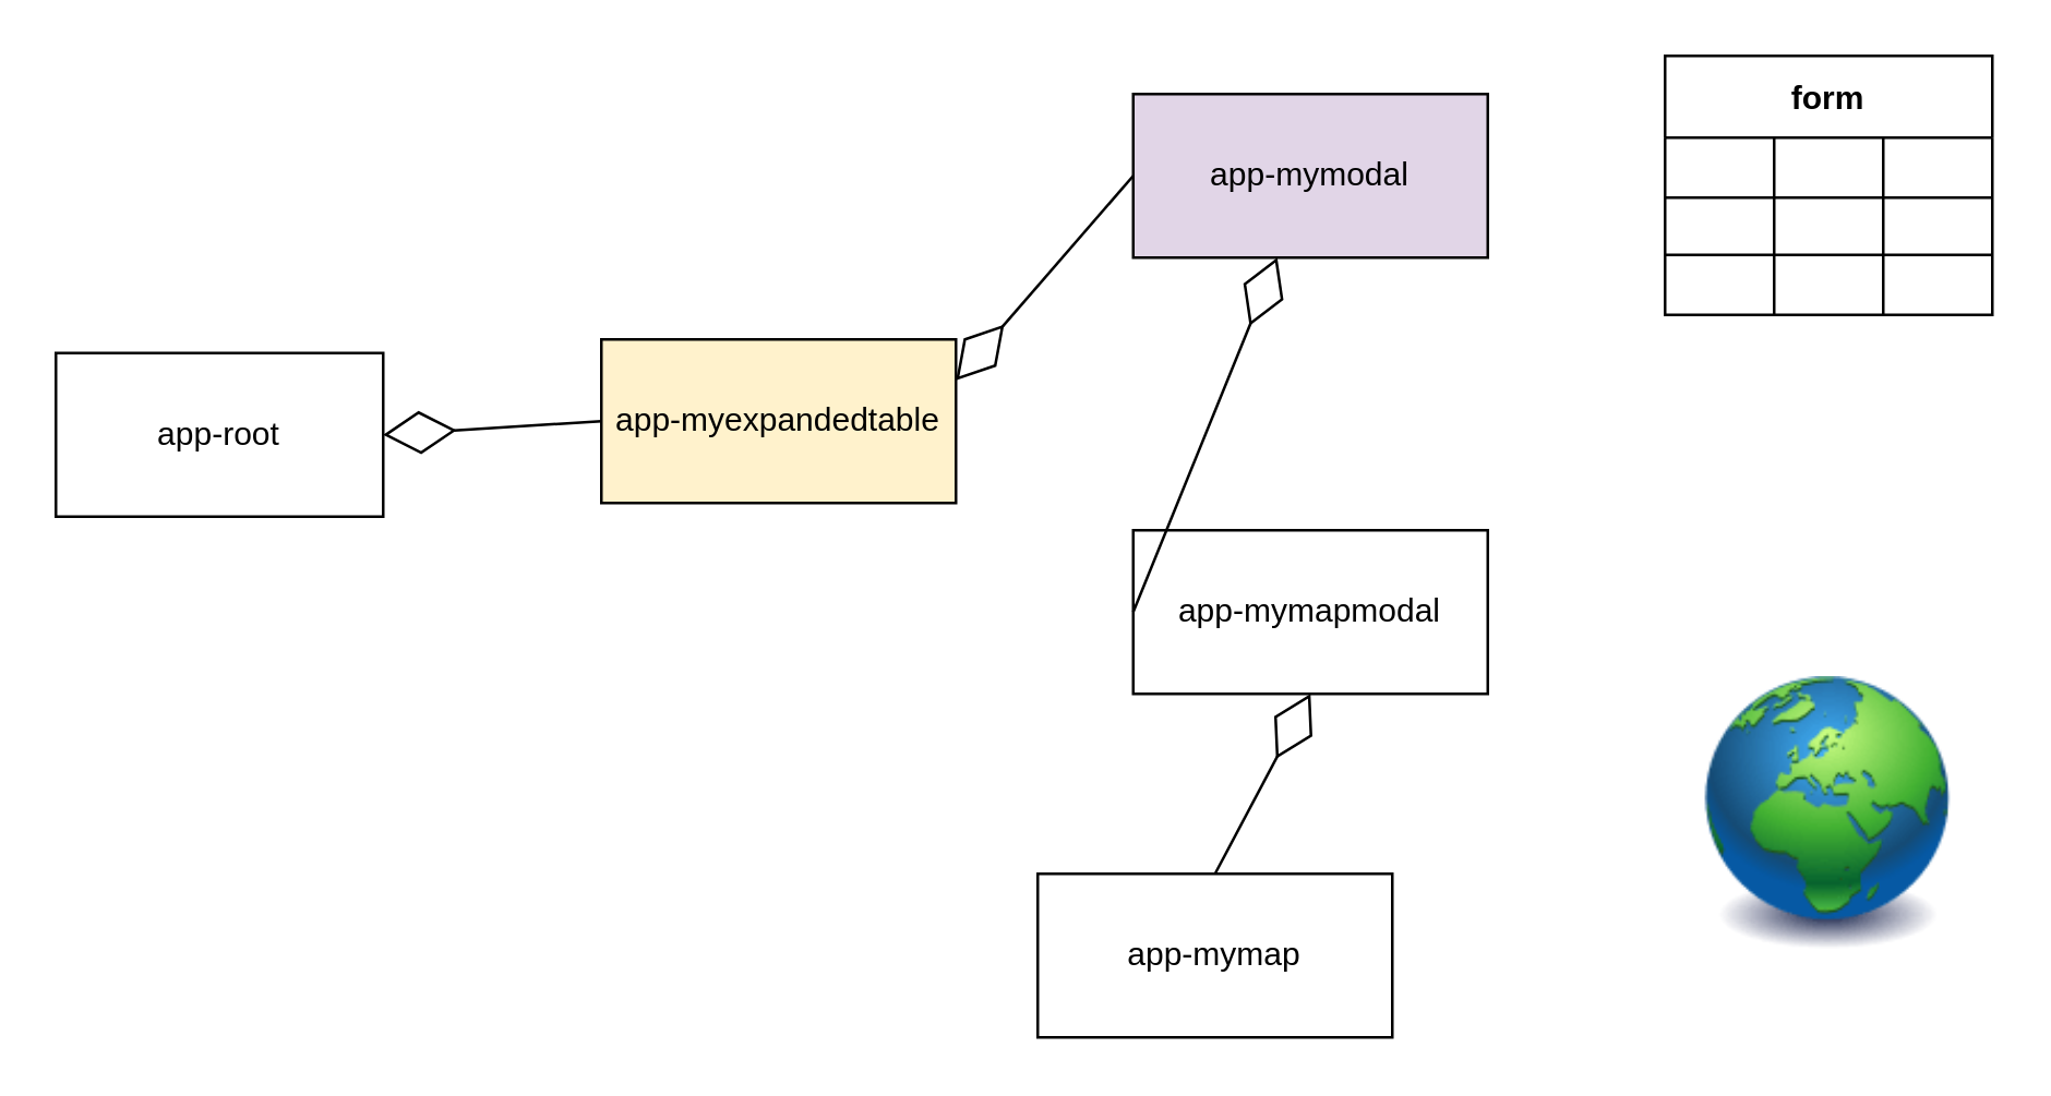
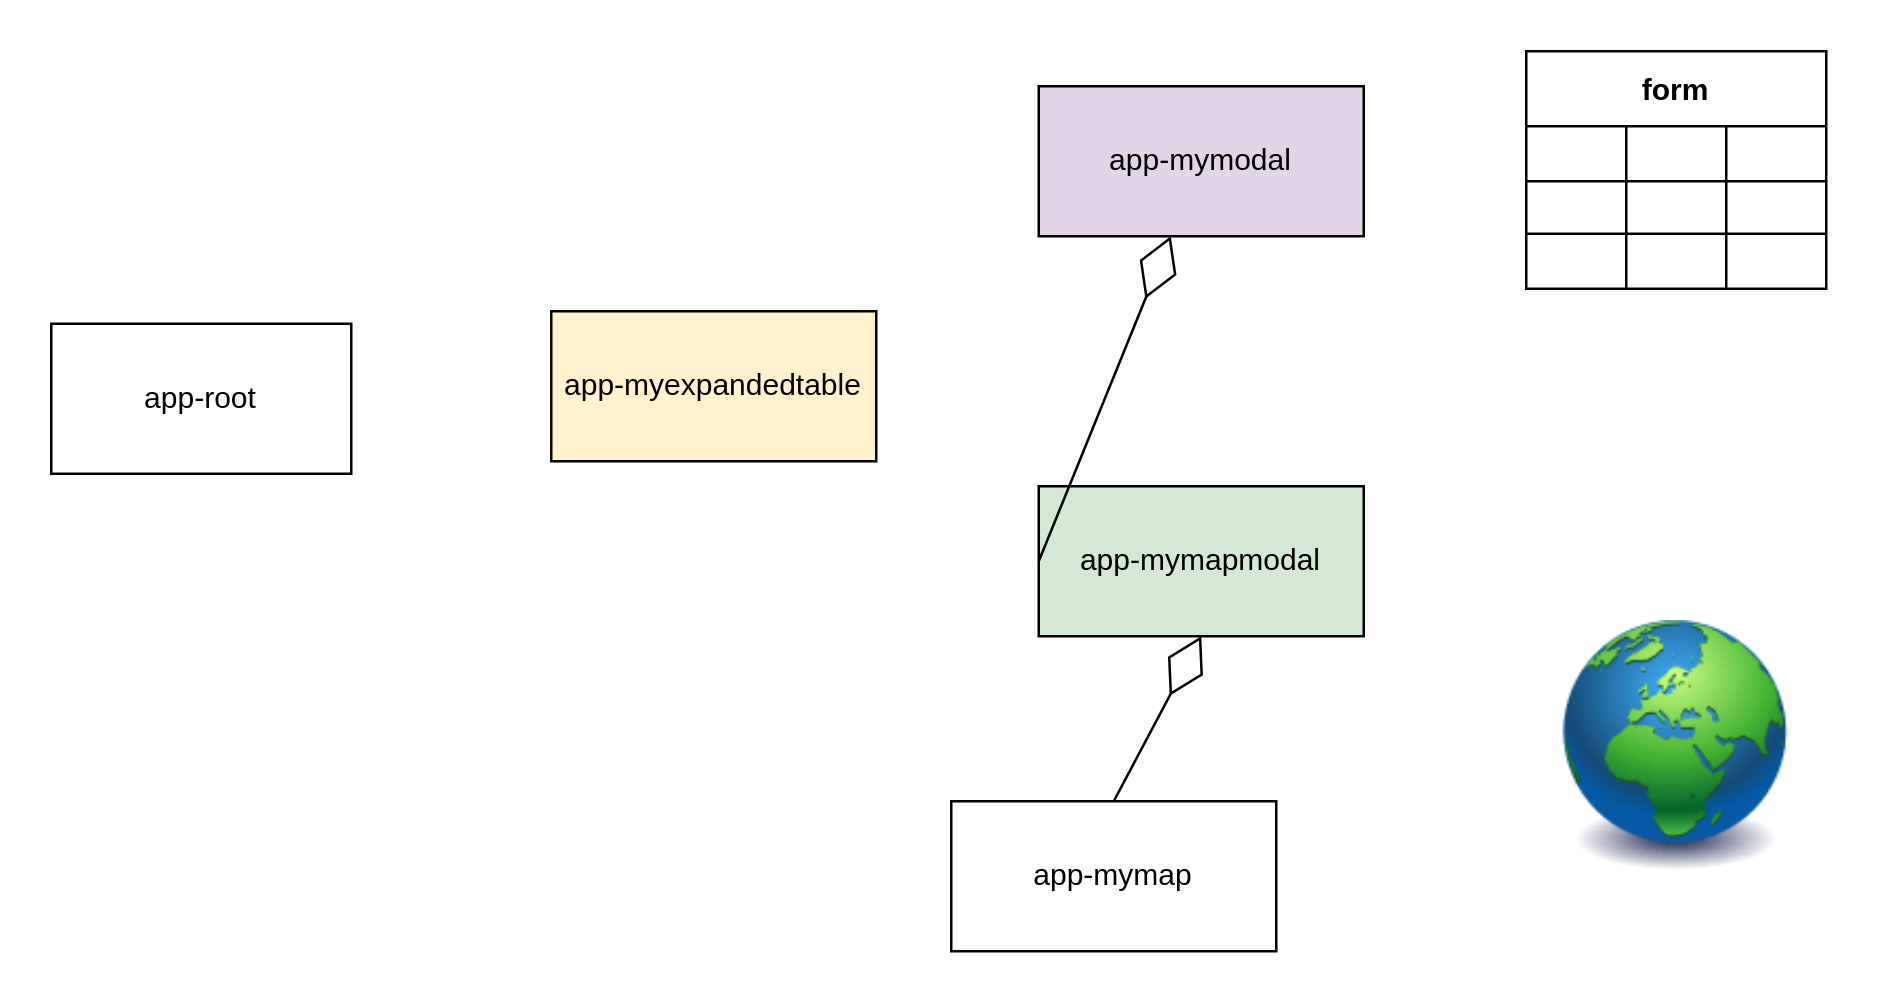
  <mxCell id="0" />
  <mxCell id="1" parent="0" />
  <mxCell id="2" value="app-root" style="rounded=0;whiteSpace=wrap;html=1;" parent="1" vertex="1"><mxGeometry x="20" y="129" width="120" height="60" as="geometry" /></mxCell>
  <mxCell id="3" value="app-myexpandedtable" style="rounded=0;whiteSpace=wrap;html=1;fillColor=#fff2cc;" parent="1" vertex="1"><mxGeometry x="220" y="124" width="130" height="60" as="geometry" /></mxCell>
  <mxCell id="4" value="app-mymodal" style="rounded=0;whiteSpace=wrap;html=1;fillColor=#e1d5e7;" parent="1" vertex="1"><mxGeometry x="415" y="34" width="130" height="60" as="geometry" /></mxCell>
- <mxCell id="5" value="app-mymapmodal" style="rounded=0;whiteSpace=wrap;html=1;" parent="1" vertex="1"><mxGeometry x="415" y="194" width="130" height="60" as="geometry" /></mxCell>
+ <mxCell id="5" value="app-mymapmodal" style="rounded=0;whiteSpace=wrap;html=1;fillColor=#d5e8d4;" parent="1" vertex="1"><mxGeometry x="415" y="194" width="130" height="60" as="geometry" /></mxCell>
  <mxCell id="6" value="app-mymap" style="rounded=0;whiteSpace=wrap;html=1;" parent="1" vertex="1"><mxGeometry x="380" y="320" width="130" height="60" as="geometry" /></mxCell>
  <mxCell id="7" value="form" style="shape=table;startSize=30;container=1;collapsible=0;childLayout=tableLayout;fontStyle=1;align=center;" parent="1" vertex="1"><mxGeometry x="610" y="20" width="120" height="95" as="geometry" /></mxCell>
  <mxCell id="8" value="" style="shape=tableRow;horizontal=0;startSize=0;swimlaneHead=0;swimlaneBody=0;top=0;left=0;bottom=0;right=0;collapsible=0;dropTarget=0;fillColor=none;points=[[0,0.5],[1,0.5]];portConstraint=eastwest;" parent="7" vertex="1"><mxGeometry y="30" width="120" height="22" as="geometry" /></mxCell>
  <mxCell id="9" value="" style="shape=partialRectangle;html=1;whiteSpace=wrap;connectable=0;fillColor=none;top=0;left=0;bottom=0;right=0;overflow=hidden;" parent="8" vertex="1"><mxGeometry width="40" height="22" as="geometry"><mxRectangle width="40" height="22" as="alternateBounds" /></mxGeometry></mxCell>
  <mxCell id="10" value="" style="shape=partialRectangle;html=1;whiteSpace=wrap;connectable=0;fillColor=none;top=0;left=0;bottom=0;right=0;overflow=hidden;" parent="8" vertex="1"><mxGeometry x="40" width="40" height="22" as="geometry"><mxRectangle width="40" height="22" as="alternateBounds" /></mxGeometry></mxCell>
  <mxCell id="11" value="" style="shape=partialRectangle;html=1;whiteSpace=wrap;connectable=0;fillColor=none;top=0;left=0;bottom=0;right=0;overflow=hidden;" parent="8" vertex="1"><mxGeometry x="80" width="40" height="22" as="geometry"><mxRectangle width="40" height="22" as="alternateBounds" /></mxGeometry></mxCell>
  <mxCell id="12" value="" style="shape=tableRow;horizontal=0;startSize=0;swimlaneHead=0;swimlaneBody=0;top=0;left=0;bottom=0;right=0;collapsible=0;dropTarget=0;fillColor=none;points=[[0,0.5],[1,0.5]];portConstraint=eastwest;" parent="7" vertex="1"><mxGeometry y="52" width="120" height="21" as="geometry" /></mxCell>
  <mxCell id="13" value="" style="shape=partialRectangle;html=1;whiteSpace=wrap;connectable=0;fillColor=none;top=0;left=0;bottom=0;right=0;overflow=hidden;" parent="12" vertex="1"><mxGeometry width="40" height="21" as="geometry"><mxRectangle width="40" height="21" as="alternateBounds" /></mxGeometry></mxCell>
  <mxCell id="14" value="" style="shape=partialRectangle;html=1;whiteSpace=wrap;connectable=0;fillColor=none;top=0;left=0;bottom=0;right=0;overflow=hidden;" parent="12" vertex="1"><mxGeometry x="40" width="40" height="21" as="geometry"><mxRectangle width="40" height="21" as="alternateBounds" /></mxGeometry></mxCell>
  <mxCell id="15" value="" style="shape=partialRectangle;html=1;whiteSpace=wrap;connectable=0;fillColor=none;top=0;left=0;bottom=0;right=0;overflow=hidden;" parent="12" vertex="1"><mxGeometry x="80" width="40" height="21" as="geometry"><mxRectangle width="40" height="21" as="alternateBounds" /></mxGeometry></mxCell>
  <mxCell id="16" value="" style="shape=tableRow;horizontal=0;startSize=0;swimlaneHead=0;swimlaneBody=0;top=0;left=0;bottom=0;right=0;collapsible=0;dropTarget=0;fillColor=none;points=[[0,0.5],[1,0.5]];portConstraint=eastwest;" parent="7" vertex="1"><mxGeometry y="73" width="120" height="22" as="geometry" /></mxCell>
  <mxCell id="17" value="" style="shape=partialRectangle;html=1;whiteSpace=wrap;connectable=0;fillColor=none;top=0;left=0;bottom=0;right=0;overflow=hidden;" parent="16" vertex="1"><mxGeometry width="40" height="22" as="geometry"><mxRectangle width="40" height="22" as="alternateBounds" /></mxGeometry></mxCell>
  <mxCell id="18" value="" style="shape=partialRectangle;html=1;whiteSpace=wrap;connectable=0;fillColor=none;top=0;left=0;bottom=0;right=0;overflow=hidden;" parent="16" vertex="1"><mxGeometry x="40" width="40" height="22" as="geometry"><mxRectangle width="40" height="22" as="alternateBounds" /></mxGeometry></mxCell>
  <mxCell id="19" value="" style="shape=partialRectangle;html=1;whiteSpace=wrap;connectable=0;fillColor=none;top=0;left=0;bottom=0;right=0;overflow=hidden;" parent="16" vertex="1"><mxGeometry x="80" width="40" height="22" as="geometry"><mxRectangle width="40" height="22" as="alternateBounds" /></mxGeometry></mxCell>
  <mxCell id="20" value="" style="image;html=1;image=img/lib/clip_art/general/Earth_globe_128x128.png" parent="1" vertex="1"><mxGeometry x="615" y="248" width="110" height="100" as="geometry" /></mxCell>
- <mxCell id="21" value="" style="endArrow=diamondThin;endFill=0;endSize=24;html=1;rounded=0;entryX=1;entryY=0.5;entryDx=0;entryDy=0;exitX=0;exitY=0.5;exitDx=0;exitDy=0;" edge="1" parent="1" source="3" target="2"><mxGeometry width="160" relative="1" as="geometry"><mxPoint x="140" y="274" as="sourcePoint" /><mxPoint x="300" y="274" as="targetPoint" /></mxGeometry></mxCell>
- <mxCell id="22" value="" style="endArrow=diamondThin;endFill=0;endSize=24;html=1;rounded=0;entryX=1;entryY=0.25;entryDx=0;entryDy=0;exitX=0;exitY=0.5;exitDx=0;exitDy=0;" edge="1" parent="1" source="4" target="3"><mxGeometry width="160" relative="1" as="geometry"><mxPoint x="230" y="164" as="sourcePoint" /><mxPoint x="160" y="164" as="targetPoint" /></mxGeometry></mxCell>
  <mxCell id="23" value="" style="endArrow=diamondThin;endFill=0;endSize=24;html=1;rounded=0;exitX=0;exitY=0.5;exitDx=0;exitDy=0;" edge="1" parent="1" source="5" target="4"><mxGeometry width="160" relative="1" as="geometry"><mxPoint x="425" y="74" as="sourcePoint" /><mxPoint x="360" y="149" as="targetPoint" /></mxGeometry></mxCell>
  <mxCell id="24" value="" style="endArrow=diamondThin;endFill=0;endSize=24;html=1;rounded=0;entryX=0.5;entryY=1;entryDx=0;entryDy=0;exitX=0.5;exitY=0;exitDx=0;exitDy=0;" edge="1" parent="1" source="6" target="5"><mxGeometry width="160" relative="1" as="geometry"><mxPoint x="425" y="234" as="sourcePoint" /><mxPoint x="360" y="179" as="targetPoint" /></mxGeometry></mxCell>
